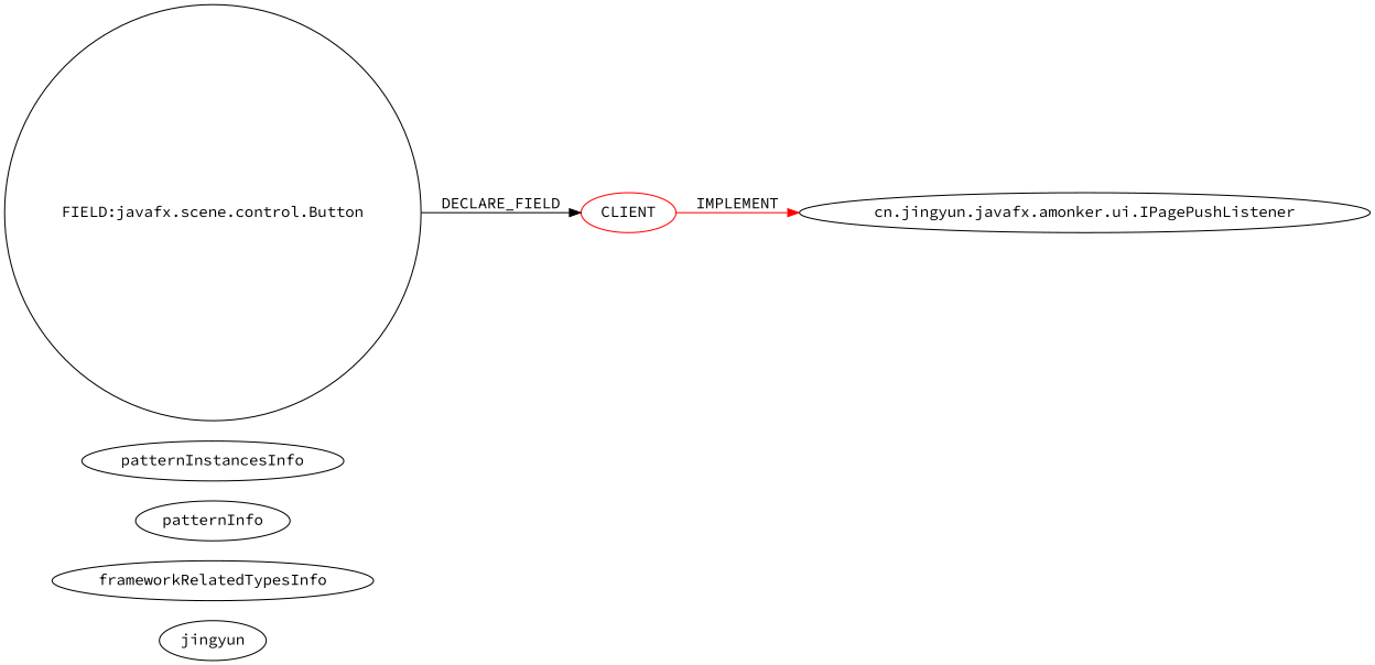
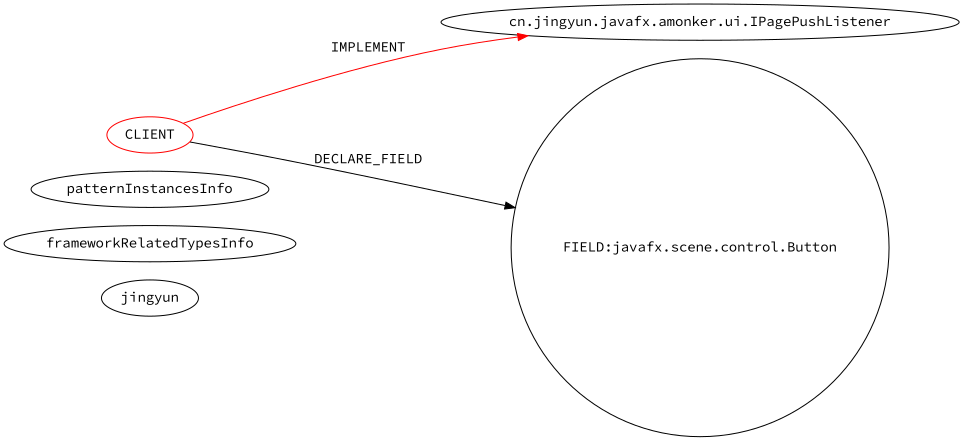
  digraph {
    fontname="Source Code Pro"
    rankdir=LR
    node [fontname="Source Code Pro"]
    edge [fontname="Source Code Pro"]
    n1 [category=pattern graphId=3808 isAnonymous=false label=jingyun possibleRelation=false]
    frameworkRelatedTypesInfo [0="cn.jingyun.javafx.amonker.ui.IPagePushListener"]
-   patternInfo [frequency=3.0 patternRootClient=0]
    patternInstancesInfo [0="amonker-Trans~/amonker-Trans/Trans-master/src/cn/jingyun/trans/Project.java~Project~1849" 1="amonker-Trans~/amonker-Trans/Trans-master/src/cn/jingyun/trans/FFmpegArgumentsManagerPane.java~FFmpegArgumentsManagerPane~1846" 2="amonker-Trans~/amonker-Trans/Trans-master/src/cn/jingyun/trans/MainPane.java~MainPane~1847"]
    n5 [isFrameworkType=false label="cn.jingyun.javafx.amonker.ui.IPagePushListener" vertexType=FRAMEWORK_INTERFACE_TYPE]
    n6 [color=red isFrameworkType=false label=CLIENT vertexType=ROOT_CLIENT_CLASS_DECLARATION]
    n7 [isFrameworkType=false label="FIELD:javafx.scene.control.Button" shape=circle vertexType=FIELD_DECLARATION]
    n6 -> n5 [color=red label=IMPLEMENT]
-   n7 -> n6 [label=DECLARE_FIELD]
+   n6 -> n7 [label=DECLARE_FIELD]
  }
